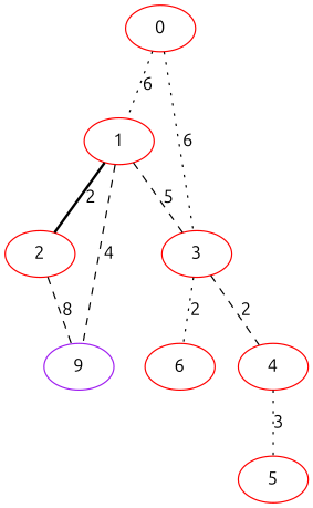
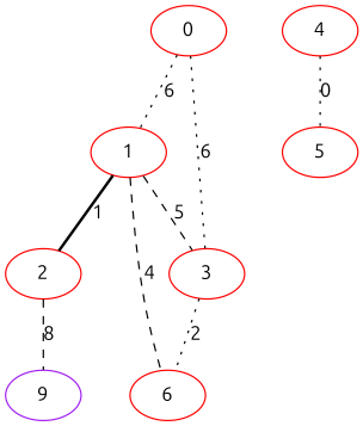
  graph {
    fontname=Ubuntu
    node [color=red fontname=Ubuntu weight=1]
    edge [fontname=Ubuntu style=dotted]
    0
    1
    3
    2
    6
    n6 [color=purple label=9 weight=4]
    4
    5
    0 -- 1 [label=6]
    0 -- 3 [label=6]
    1 -- 3 [label=5 style=dashed]
-   1 -- 2 [label=2 style=bold]
-   1 -- n6 [label=4 style=dashed]
+   1 -- 2 [label=1 style=bold]
+   1 -- 6 [label=4 style=dashed]
    3 -- 6 [label=2]
-   3 -- 4 [label=2 style=dashed]
    2 -- n6 [label=8 style=dashed]
-   4 -- 5 [label=3]
+   4 -- 5 [label=0]
  }
